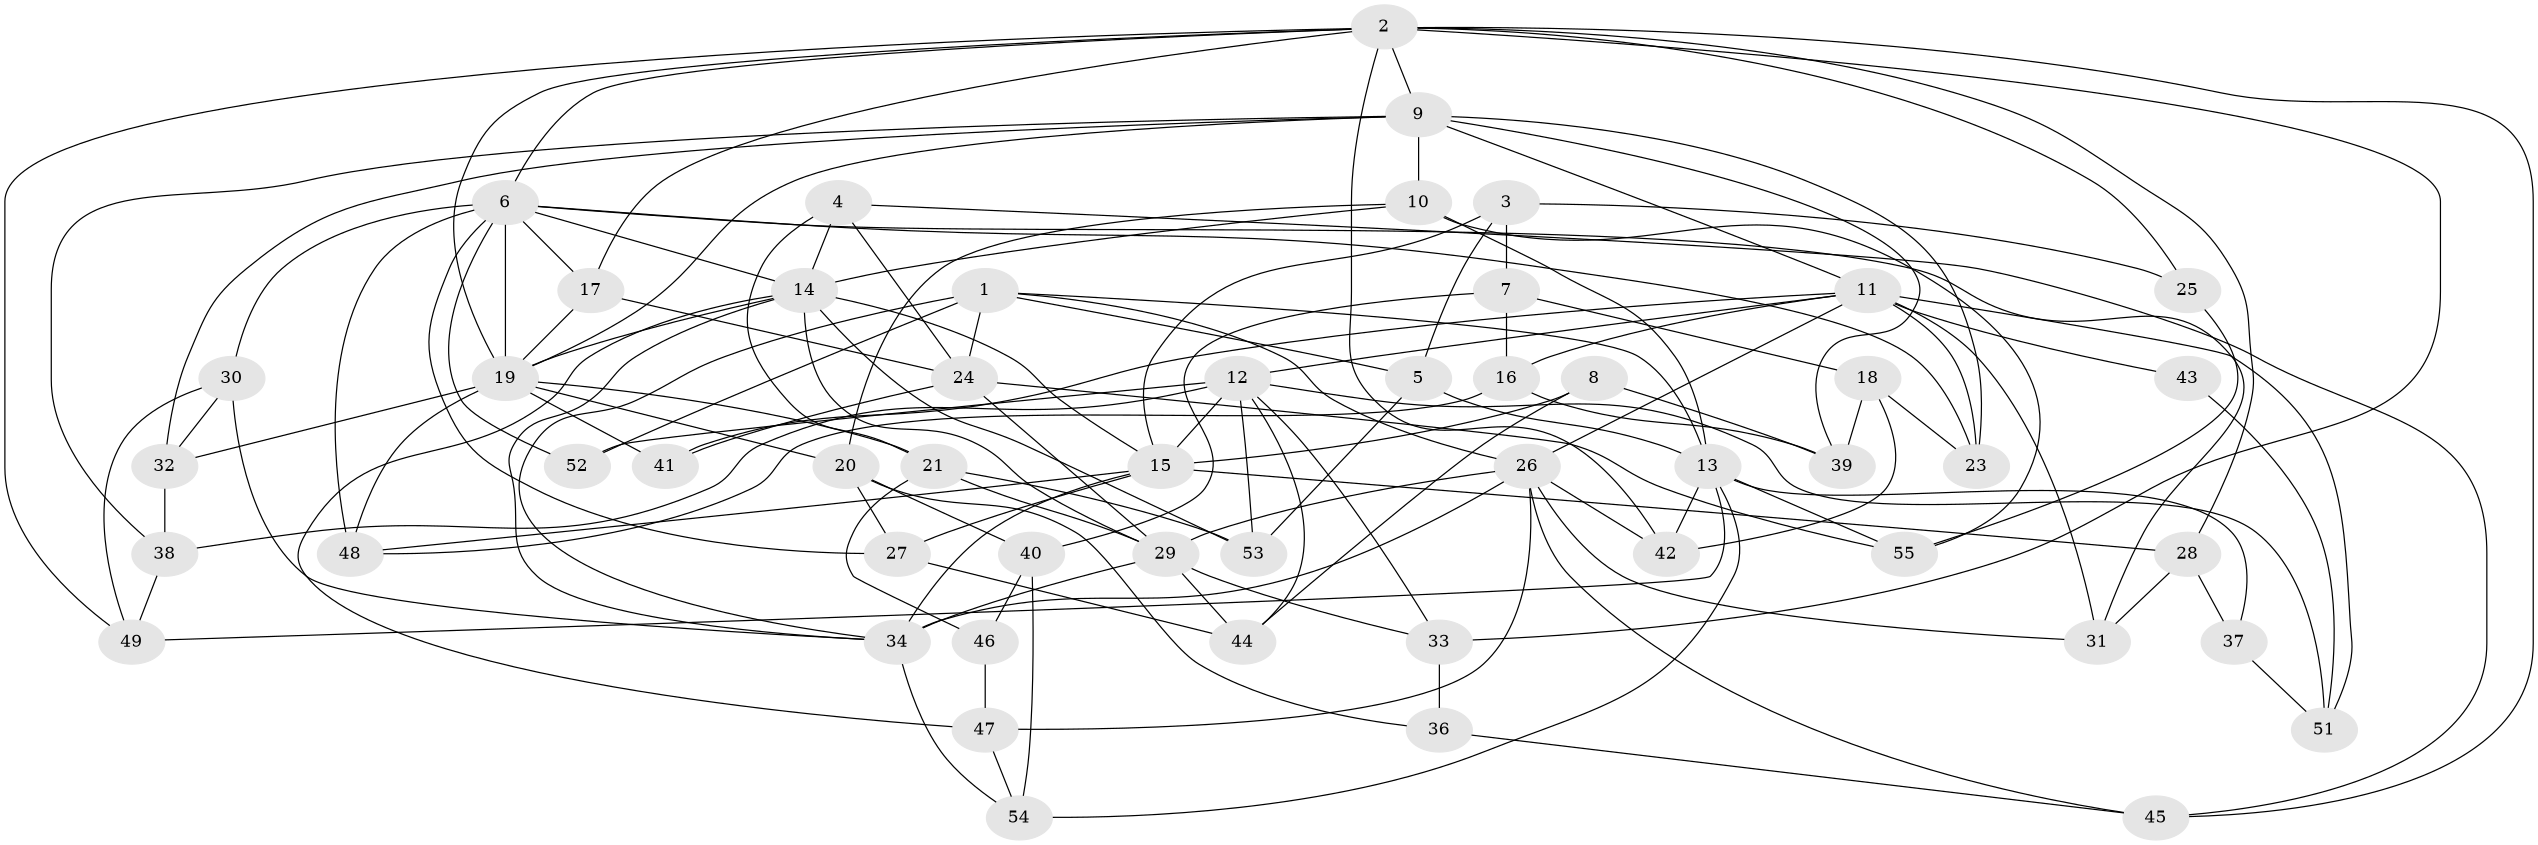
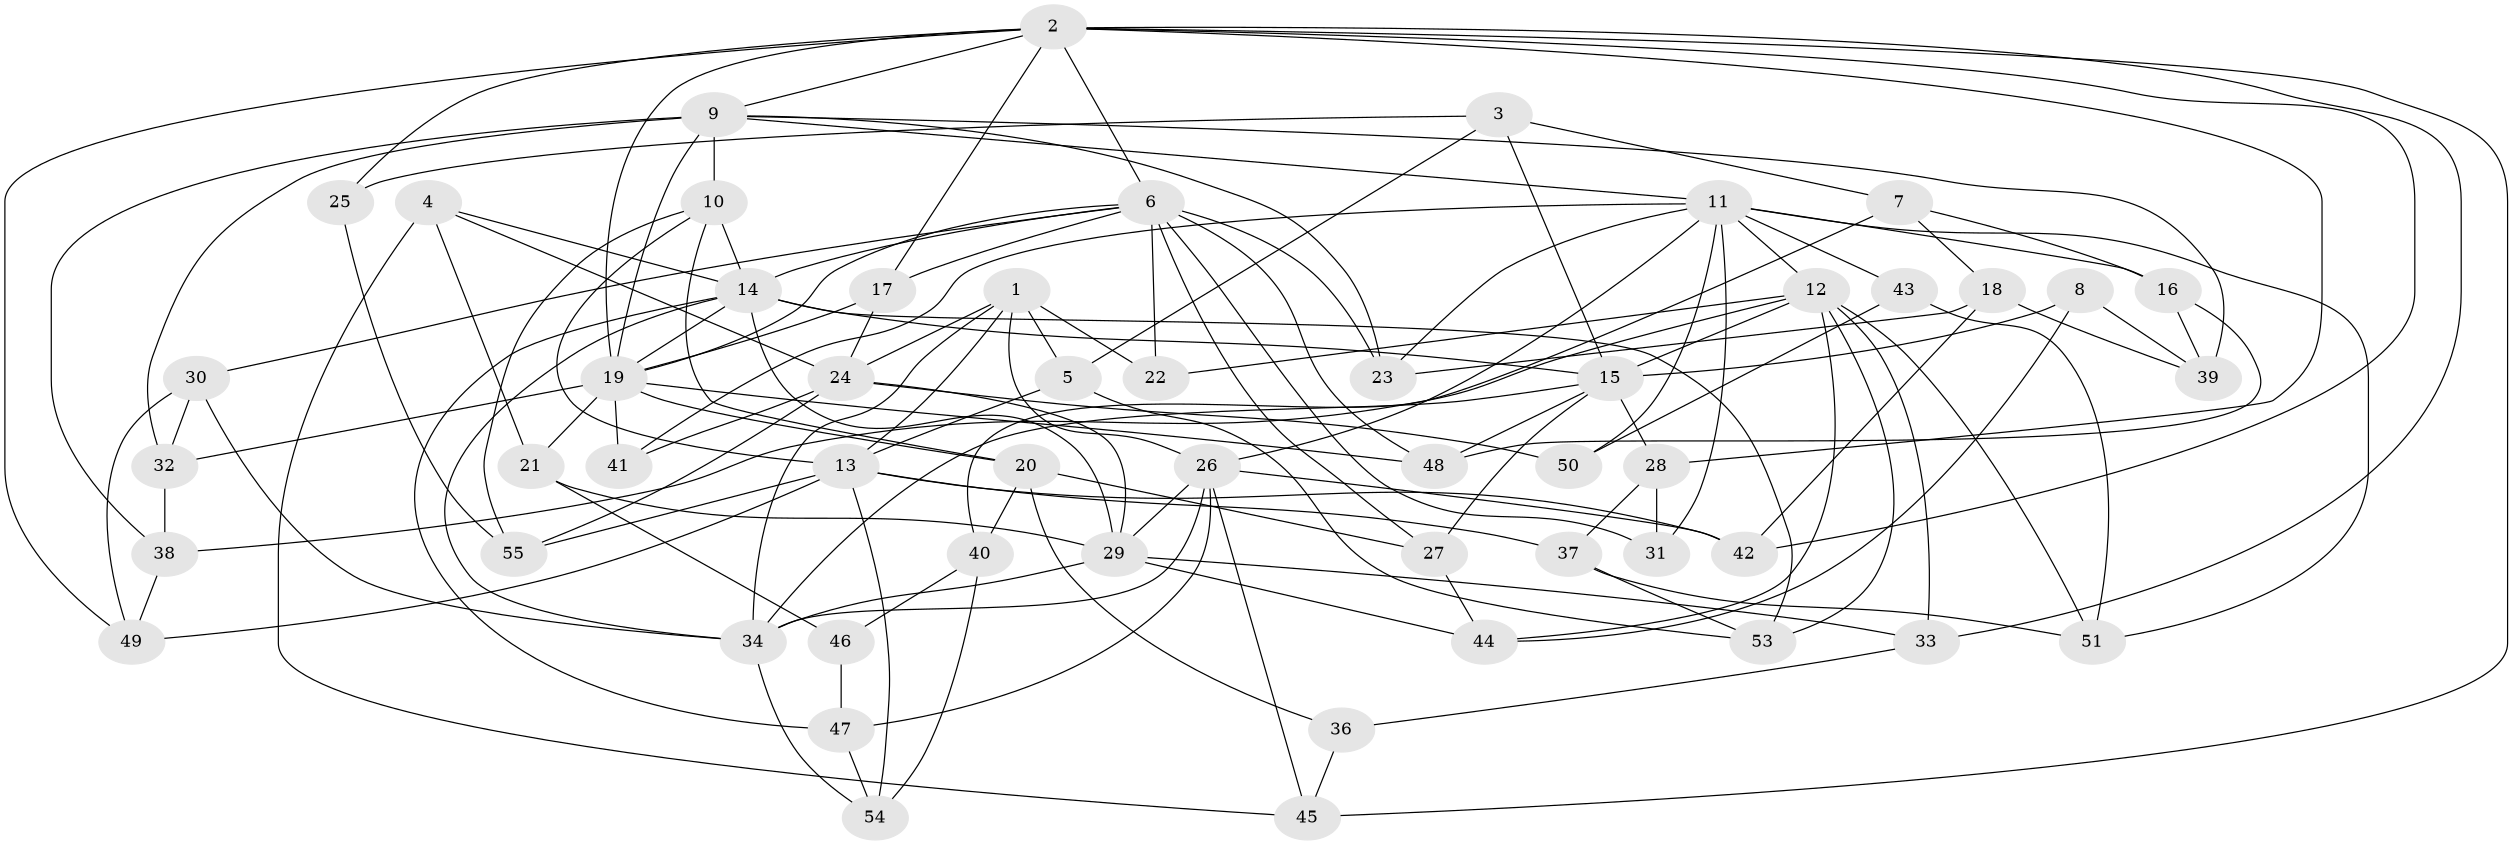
  graph {
    fontname="DejaVu Serif"
    node [color=gray90 fontname="DejaVu Serif" style=filled]
    edge [fontname="DejaVu Serif" weight=1.0]
    1
    5
    13
-   22 [label=52]
+   22
    24
    26
    34
    53
    42
    49
    55
    37
    54
    41
+   50
    29
    45
    31
    47
    2
    6
    9
    17
    19
    25
    28
    33
    14
    23
    27
    30
    48
    39
    10
    11
    32
    38
    21
    20
    36
    3
    7
    15
    16
    18
    40
    4
    46
    8
    44
    12
    43
    51
    1 -- 5
    1 -- 13
    1 -- 22
    1 -- 24 [weight=4.0]
    1 -- 26
    1 -- 34 [weight=2.0]
    5 -- 13
    5 -- 53
    13 -- 42
    13 -- 49
    13 -- 55
    13 -- 37
    13 -- 54
    24 -- 55
    24 -- 41
+   24 -- 50
    24 -- 29
    26 -- 34 [weight=2.0]
    26 -- 42
    26 -- 29 [weight=2.0]
    26 -- 45
-   26 -- 31
    26 -- 47
    34 -- 54
-   21 -- 53
+   37 -- 53
    37 -- 51
    29 -- 34
    29 -- 33
    29 -- 44
    47 -- 54
    2 -- 42
    2 -- 49
    2 -- 45
    2 -- 6
    2 -- 9
    2 -- 17
    2 -- 19
    2 -- 25
    2 -- 28
    2 -- 33
    6 -- 22 [weight=2.0]
    6 -- 31
    6 -- 17
    6 -- 19
    6 -- 14
    6 -- 23
    6 -- 27
    6 -- 30
    6 -- 48
    9 -- 19 [weight=2.0]
    9 -- 23
    9 -- 39
    9 -- 10 [weight=2.0]
    9 -- 11
    9 -- 32
    9 -- 38
    17 -- 24
    17 -- 19
    19 -- 41
    19 -- 48
    19 -- 32
    19 -- 21
    19 -- 20 [weight=2.0]
    25 -- 55
    28 -- 37
    28 -- 31
    33 -- 36
    14 -- 34
    14 -- 53
    14 -- 29
    14 -- 47
    14 -- 19
    14 -- 15
    27 -- 44
    30 -- 34
    30 -- 49
    30 -- 32
    10 -- 13
    10 -- 55
    10 -- 14 [weight=3.0]
    10 -- 20
    11 -- 26
    11 -- 41 [weight=2.0]
+   11 -- 50
    11 -- 31
    11 -- 23
    11 -- 16
    11 -- 12
    11 -- 43 [weight=2.0]
    11 -- 51
    32 -- 38
    38 -- 49
    21 -- 29
    21 -- 46
    20 -- 27
    20 -- 36
    20 -- 40
    36 -- 45
    3 -- 5
    3 -- 25
    3 -- 7
    3 -- 15
    7 -- 16
    7 -- 18
    7 -- 40
    15 -- 34 [weight=2.0]
    15 -- 28
    15 -- 27
    15 -- 48
    16 -- 48
    16 -- 39
    18 -- 42
    18 -- 23
    18 -- 39
    40 -- 54
    40 -- 46
    4 -- 24
    4 -- 45
    4 -- 14
    4 -- 21
    46 -- 47
    8 -- 39
    8 -- 15
    8 -- 44
    12 -- 22
    12 -- 53
    12 -- 33
    12 -- 38
    12 -- 15 [weight=2.0]
    12 -- 44
    12 -- 51
+   43 -- 50
    43 -- 51
  }
